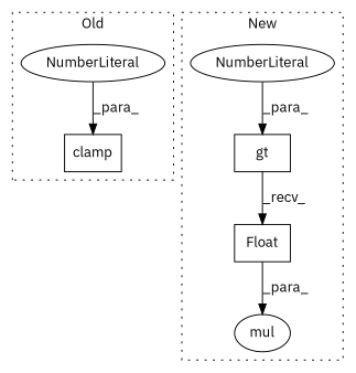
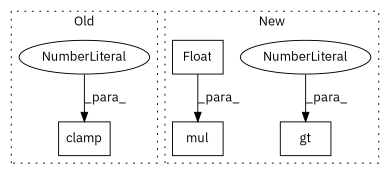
  digraph {
    fontname="IBM Plex Sans"
    node [a=32 fontname="IBM Plex Sans" l=1 shape=box]
    edge [fontname="IBM Plex Sans"]
    n1 [l="6,1" label=clamp s="3433,3456"]
    n2 [a=34 label=NumberLiteral s=3448 shape=ellipse]
    n3 [l="3,1" label=gt s="3456,3460"]
    n4 [a=34 label=NumberLiteral s=3459 shape=ellipse]
-   n5 [l="4,1" label=mul s="3470,3483" shape=ellipse]
+   n5 [l="4,1" label=mul s="3470,3483"]
    n6 [l=7 label=Float s=3462]
    subgraph cluster_1 {
      label=Old
      style=dotted
      n1
      n2
    }
    subgraph cluster_2 {
      label=New
      style=dotted
      n3
      n4
      n5
      n6
    }
    n2 -> n1 [label=_para_]
-   n3 -> n6 [label=_recv_]
    n4 -> n3 [label=_para_]
    n6 -> n5 [label=_para_]
  }
